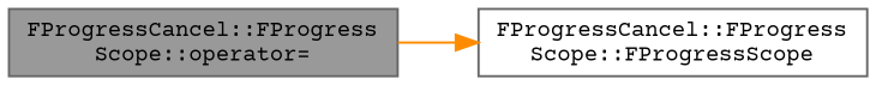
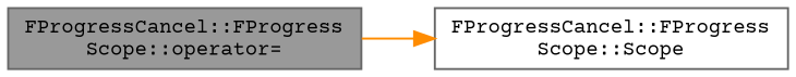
  digraph {
    rankdir=LR
    fontname="Courier Prime"
    node [fontname="Courier Prime" fontsize=10 shape=box style=filled]
    n1 [color=gray40 fillcolor=grey60 fontcolor=black height=0.2 label="FProgressCancel::FProgress\lScope::operator=" width=0.4]
-   n2 [color=grey40 fillcolor=white height=0.2 label="FProgressCancel::FProgress\lScope::FProgressScope" width=0.4]
+   n2 [color=grey40 fillcolor=white height=0.2 label="FProgressCancel::FProgress\lScope::Scope" width=0.4]
    n1 -> n2 [color=darkorange fontname="Courier Prime" fontsize=10 labelfontname=Helvetica labelfontsize=10 style=solid]
  }
